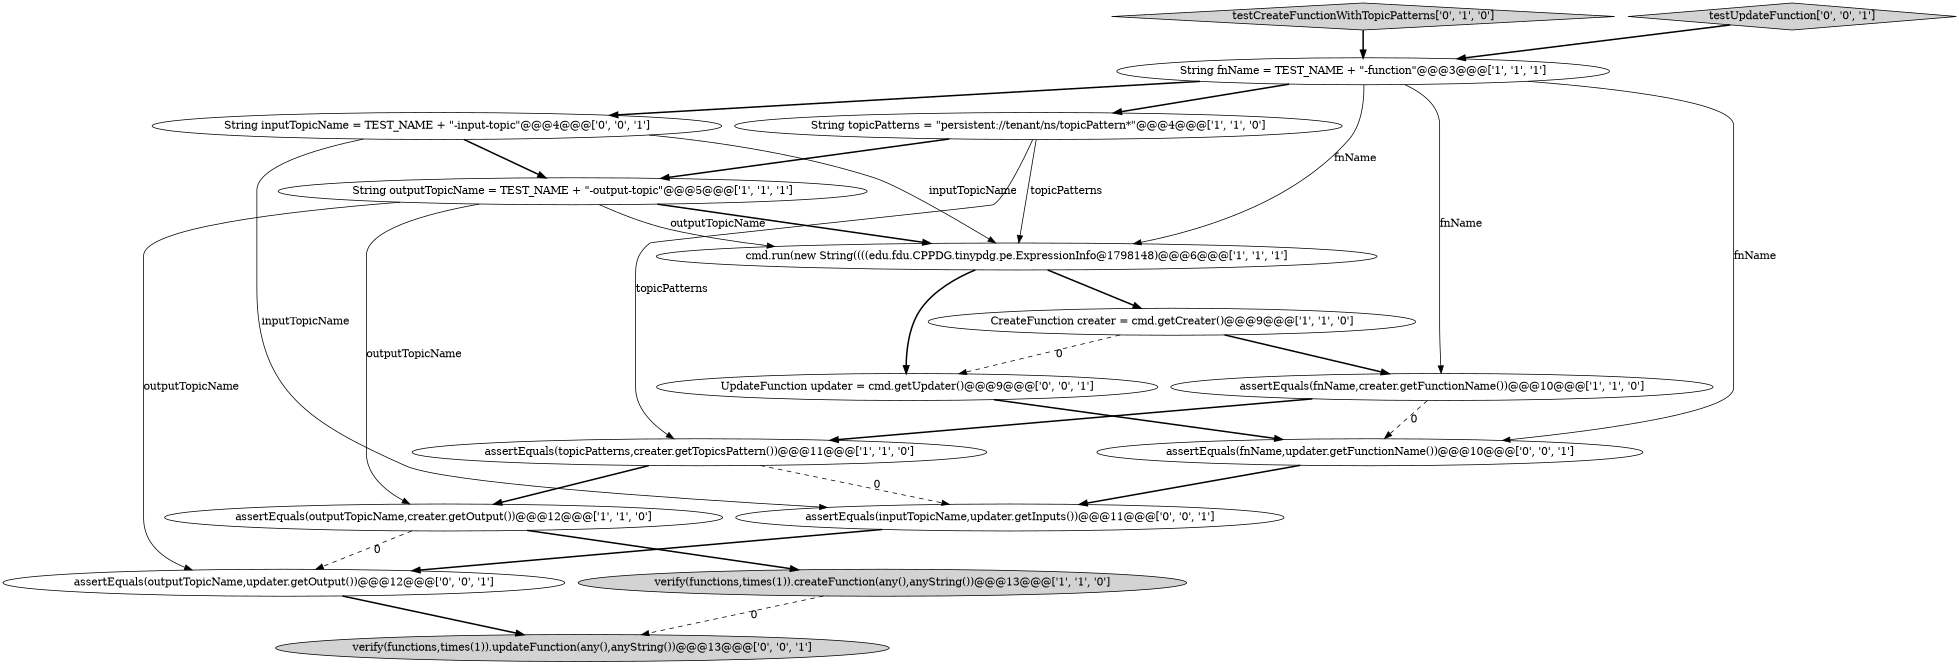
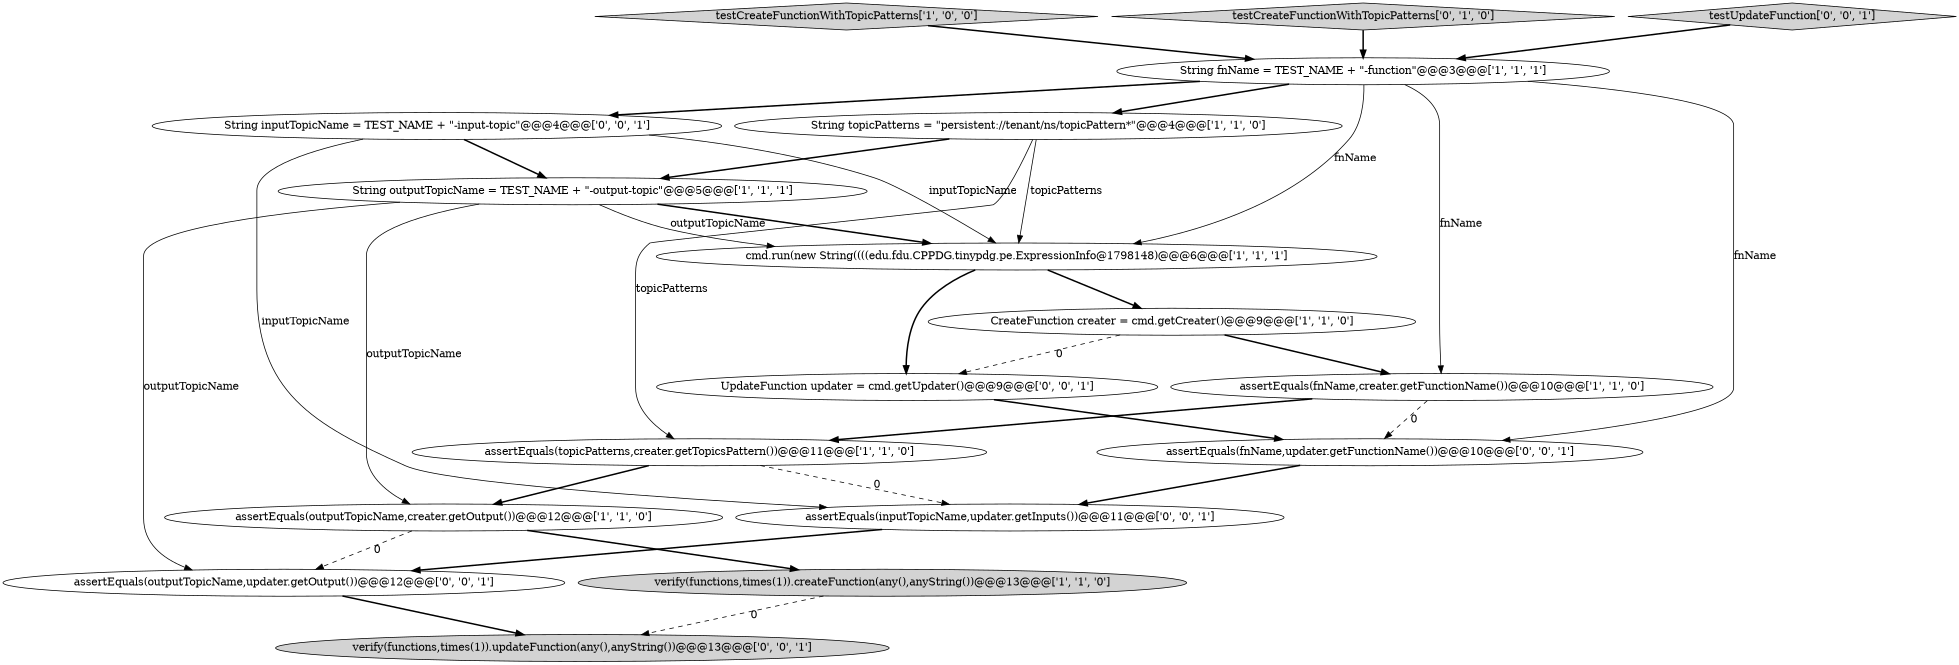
  digraph {
    node [fillcolor=white shape=ellipse style=filled]
    edge [style=bold]
+   n1 [fillcolor=lightgray label="testCreateFunctionWithTopicPatterns['1', '0', '0']" shape=diamond]
    n2 [label="String fnName = TEST_NAME + \"-function\"@@@3@@@['1', '1', '1']"]
    n3 [label="String topicPatterns = \"persistent://tenant/ns/topicPattern*\"@@@4@@@['1', '1', '0']"]
    n4 [label="assertEquals(topicPatterns,creater.getTopicsPattern())@@@11@@@['1', '1', '0']"]
    n5 [label="String outputTopicName = TEST_NAME + \"-output-topic\"@@@5@@@['1', '1', '1']"]
    n6 [label="cmd.run(new String((((edu.fdu.CPPDG.tinypdg.pe.ExpressionInfo@1798148)@@@6@@@['1', '1', '1']"]
    n7 [label="String inputTopicName = TEST_NAME + \"-input-topic\"@@@4@@@['0', '0', '1']"]
    n8 [label="assertEquals(fnName,creater.getFunctionName())@@@10@@@['1', '1', '0']"]
    n9 [label="assertEquals(fnName,updater.getFunctionName())@@@10@@@['0', '0', '1']"]
    n10 [fillcolor=lightgray label="verify(functions,times(1)).updateFunction(any(),anyString())@@@13@@@['0', '0', '1']"]
    n11 [label="UpdateFunction updater = cmd.getUpdater()@@@9@@@['0', '0', '1']"]
    n12 [label="assertEquals(outputTopicName,creater.getOutput())@@@12@@@['1', '1', '0']"]
    n13 [fillcolor=lightgray label="verify(functions,times(1)).createFunction(any(),anyString())@@@13@@@['1', '1', '0']"]
    n14 [label="assertEquals(outputTopicName,updater.getOutput())@@@12@@@['0', '0', '1']"]
    n15 [fillcolor=lightgray label="testCreateFunctionWithTopicPatterns['0', '1', '0']" shape=diamond]
    n16 [fillcolor=lightgray label="testUpdateFunction['0', '0', '1']" shape=diamond]
    n17 [label="assertEquals(inputTopicName,updater.getInputs())@@@11@@@['0', '0', '1']"]
    n18 [label="CreateFunction creater = cmd.getCreater()@@@9@@@['1', '1', '0']"]
+   n1 -> n2
    n2 -> n3
    n2 -> n6 [label=fnName style=solid]
    n2 -> n7
    n2 -> n8 [label=fnName style=solid]
    n2 -> n9 [label=fnName style=solid]
    n3 -> n4 [label=topicPatterns style=solid]
    n3 -> n5
    n3 -> n6 [label=topicPatterns style=solid]
    n4 -> n12
    n4 -> n17 [label=0 style=dashed]
    n5 -> n6
    n5 -> n6 [label=outputTopicName style=solid]
    n5 -> n12 [label=outputTopicName style=solid]
    n5 -> n14 [label=outputTopicName style=solid]
    n6 -> n11
    n6 -> n18
    n7 -> n5
    n7 -> n6 [label=inputTopicName style=solid]
    n7 -> n17 [label=inputTopicName style=solid]
    n8 -> n4
    n8 -> n9 [label=0 style=dashed]
    n9 -> n17
    n11 -> n9
    n12 -> n13
    n12 -> n14 [label=0 style=dashed]
    n13 -> n10 [label=0 style=dashed]
    n14 -> n10
    n15 -> n2
    n16 -> n2
    n17 -> n14
    n18 -> n8
    n18 -> n11 [label=0 style=dashed]
  }
